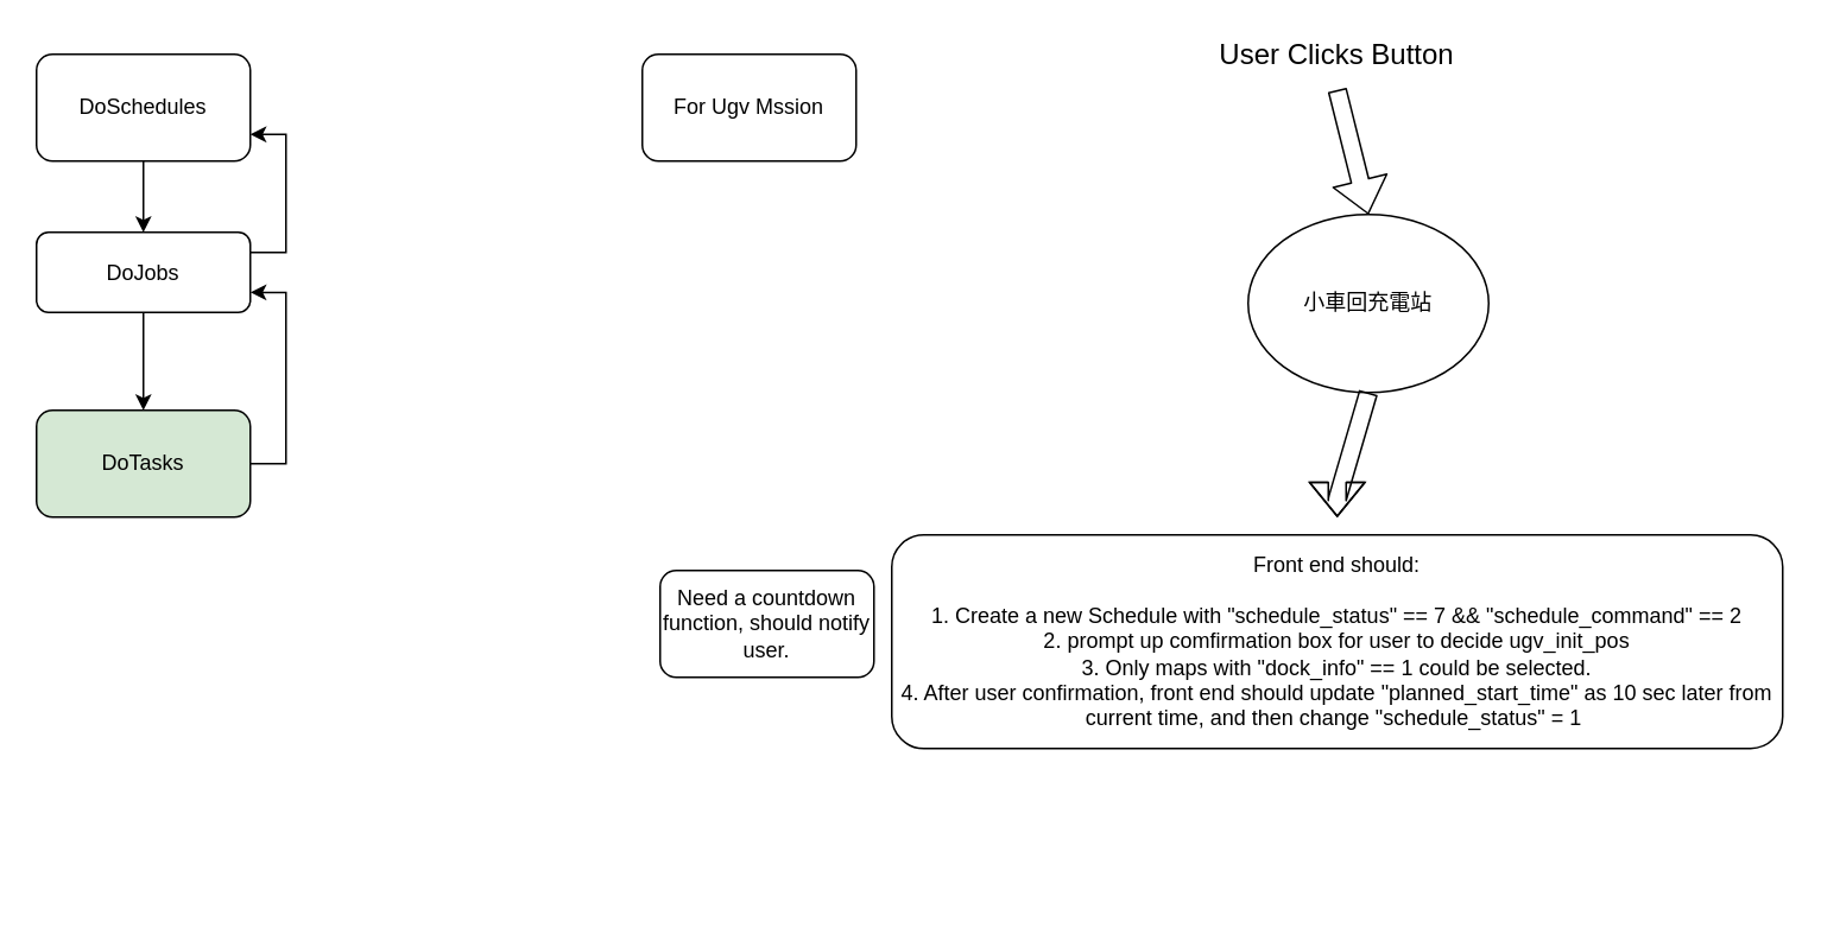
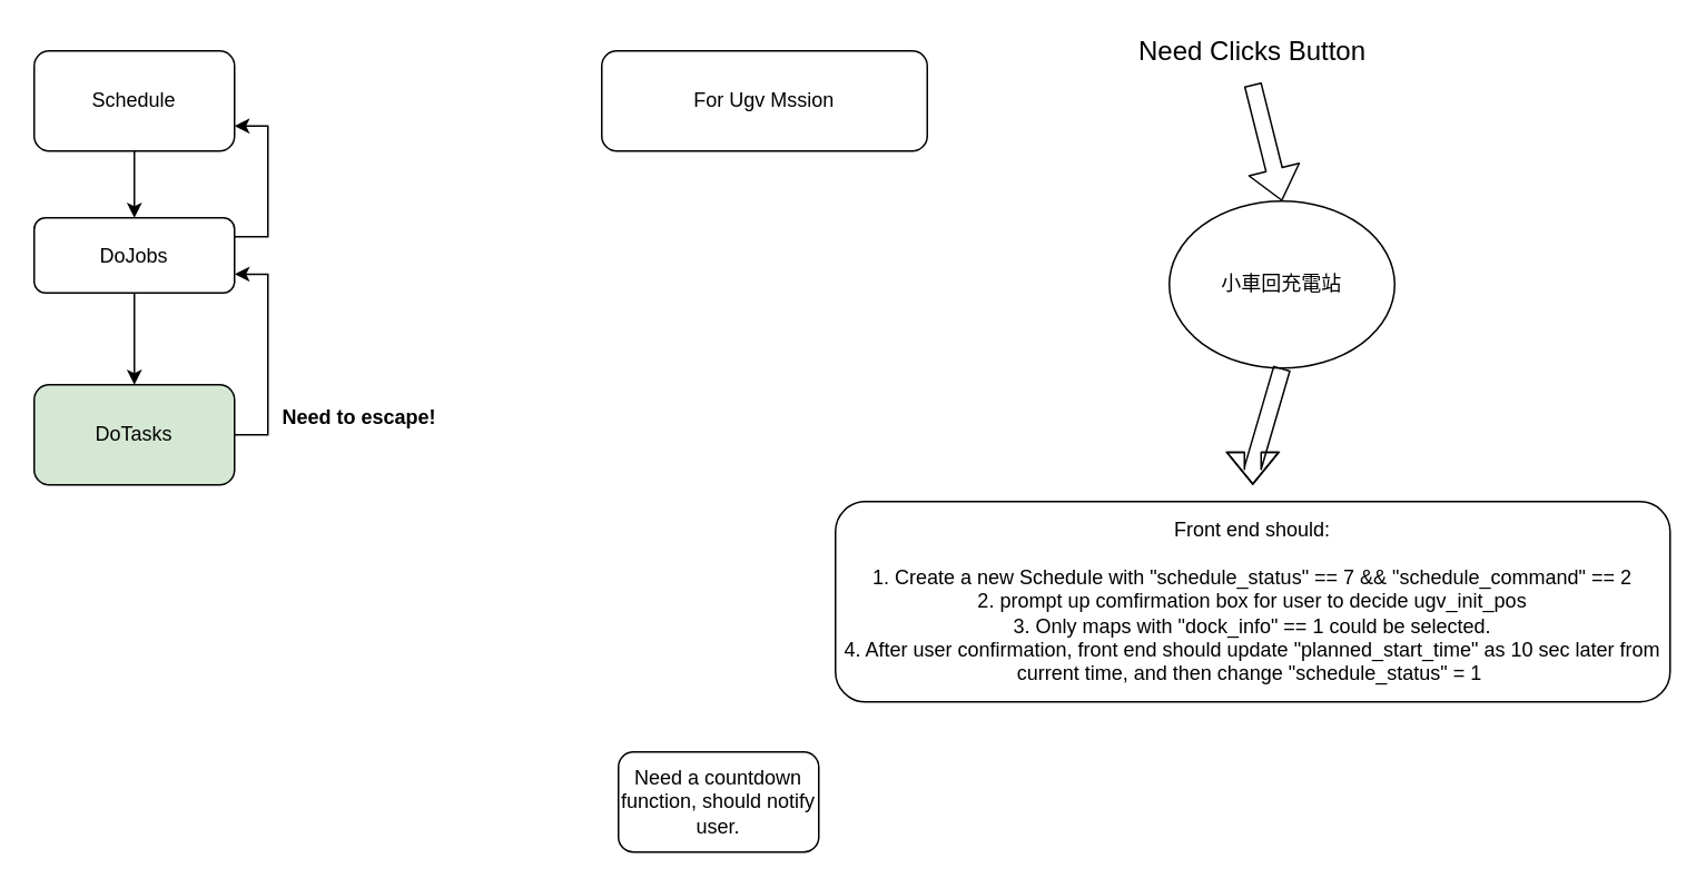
  <mxCell id="0" />
  <mxCell id="1" parent="0" />
  <mxCell id="2" style="edgeStyle=orthogonalEdgeStyle;rounded=0;orthogonalLoop=1;jettySize=auto;html=1;exitX=0.5;exitY=1;exitDx=0;exitDy=0;entryX=0.5;entryY=0;entryDx=0;entryDy=0;" parent="1" source="3" target="6" edge="1"><mxGeometry relative="1" as="geometry" /></mxCell>
- <mxCell id="3" value="DoSchedules" style="rounded=1;whiteSpace=wrap;html=1;" parent="1" vertex="1"><mxGeometry x="20" y="30" width="120" height="60" as="geometry" /></mxCell>
+ <mxCell id="3" value="Schedule" style="rounded=1;whiteSpace=wrap;html=1;" parent="1" vertex="1"><mxGeometry x="20" y="30" width="120" height="60" as="geometry" /></mxCell>
  <mxCell id="4" style="edgeStyle=orthogonalEdgeStyle;rounded=0;orthogonalLoop=1;jettySize=auto;html=1;exitX=0.5;exitY=1;exitDx=0;exitDy=0;entryX=0.5;entryY=0;entryDx=0;entryDy=0;" parent="1" source="6" target="8" edge="1"><mxGeometry relative="1" as="geometry" /></mxCell>
  <mxCell id="5" style="edgeStyle=orthogonalEdgeStyle;rounded=0;orthogonalLoop=1;jettySize=auto;html=1;exitX=1;exitY=0.25;exitDx=0;exitDy=0;entryX=1;entryY=0.75;entryDx=0;entryDy=0;" parent="1" source="6" target="3" edge="1"><mxGeometry relative="1" as="geometry" /></mxCell>
  <mxCell id="6" value="DoJobs" style="rounded=1;whiteSpace=wrap;html=1;" parent="1" vertex="1"><mxGeometry x="20" y="130" width="120" height="45" as="geometry" /></mxCell>
  <mxCell id="7" style="edgeStyle=orthogonalEdgeStyle;rounded=0;orthogonalLoop=1;jettySize=auto;html=1;exitX=1;exitY=0.5;exitDx=0;exitDy=0;entryX=1;entryY=0.75;entryDx=0;entryDy=0;" parent="1" source="8" target="6" edge="1"><mxGeometry relative="1" as="geometry" /></mxCell>
  <mxCell id="8" value="DoTasks" style="rounded=1;whiteSpace=wrap;html=1;fillColor=#d5e8d4;" parent="1" vertex="1"><mxGeometry x="20" y="230" width="120" height="60" as="geometry" /></mxCell>
- <mxCell id="9" value="For Ugv Mssion" style="rounded=1;whiteSpace=wrap;html=1;" parent="1" vertex="1"><mxGeometry x="360" y="30" width="120" height="60" as="geometry" /></mxCell>
+ <mxCell id="9" value="For Ugv Mssion" style="rounded=1;whiteSpace=wrap;html=1;" parent="1" vertex="1"><mxGeometry x="360" y="30" width="195" height="60" as="geometry" /></mxCell>
+ <mxCell id="10" value="&lt;b&gt;Need to escape!&lt;/b&gt;" style="text;html=1;strokeColor=none;fillColor=none;align=center;verticalAlign=middle;whiteSpace=wrap;rounded=0;" parent="1" vertex="1"><mxGeometry x="160" y="240" width="110" height="20" as="geometry" /></mxCell>
  <mxCell id="11" value="小車回充電站" style="ellipse;whiteSpace=wrap;html=1;aspect=fixed;" parent="1" vertex="1"><mxGeometry x="700" y="120" width="135" height="100" as="geometry" /></mxCell>
  <mxCell id="12" value="" style="shape=flexArrow;endArrow=classic;html=1;entryX=0.5;entryY=0;entryDx=0;entryDy=0;" parent="1" target="11" edge="1"><mxGeometry width="50" height="50" relative="1" as="geometry"><mxPoint x="750" y="50" as="sourcePoint" /><mxPoint x="960" y="230" as="targetPoint" /></mxGeometry></mxCell>
- <mxCell id="13" value="&lt;font style=&quot;font-size: 16px&quot;&gt;User Clicks Button&lt;/font&gt;" style="text;html=1;strokeColor=none;fillColor=none;align=center;verticalAlign=middle;whiteSpace=wrap;rounded=0;" parent="1" vertex="1"><mxGeometry x="670" y="20" width="160" height="20" as="geometry" /></mxCell>
+ <mxCell id="13" value="&lt;font style=&quot;font-size: 16px&quot;&gt;Need Clicks Button&lt;/font&gt;" style="text;html=1;strokeColor=none;fillColor=none;align=center;verticalAlign=middle;whiteSpace=wrap;rounded=0;" parent="1" vertex="1"><mxGeometry x="670" y="20" width="160" height="20" as="geometry" /></mxCell>
  <mxCell id="14" value="" style="shape=flexArrow;endArrow=classic;html=1;exitX=0.5;exitY=1;exitDx=0;exitDy=0;" parent="1" source="11" edge="1"><mxGeometry width="50" height="50" relative="1" as="geometry"><mxPoint x="749.5" y="225" as="sourcePoint" /><mxPoint x="750" y="290" as="targetPoint" /><Array as="points"><mxPoint x="750" y="280" /></Array></mxGeometry></mxCell>
  <mxCell id="15" value="Front end should:&lt;br&gt;&lt;br&gt;1. Create a new Schedule with &quot;schedule_status&quot; == 7 &amp;amp;&amp;amp; &quot;schedule_command&quot; == 2&lt;br&gt;2. prompt up comfirmation box for user to decide ugv_init_pos&lt;br&gt;3. Only maps with &quot;dock_info&quot; == 1 could be selected.&lt;br&gt;4. After user confirmation, front end should update &quot;planned_start_time&quot; as 10 sec later from current time, and then change &quot;schedule_status&quot; = 1&amp;nbsp;" style="rounded=1;whiteSpace=wrap;html=1;" parent="1" vertex="1"><mxGeometry x="500" y="300" width="500" height="120" as="geometry" /></mxCell>
- <mxCell id="16" value="Need a countdown function, should notify user." style="rounded=1;whiteSpace=wrap;html=1;" parent="1" vertex="1"><mxGeometry x="370" y="320" width="120" height="60" as="geometry" /></mxCell>
+ <mxCell id="16" value="Need a countdown function, should notify user." style="rounded=1;whiteSpace=wrap;html=1;" parent="1" vertex="1"><mxGeometry x="370" y="450" width="120" height="60" as="geometry" /></mxCell>
